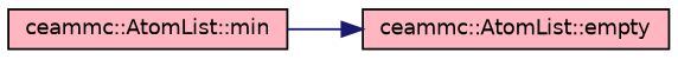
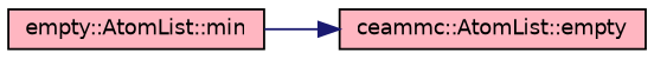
  digraph {
    rankdir=LR
    node [color=black fillcolor=lightpink fontname=Helvetica fontsize=10 shape=record style=filled]
-   n1 [fontcolor=black height=0.2 label="ceammc::AtomList::min" width=0.4]
+   n1 [fontcolor=black height=0.2 label="empty::AtomList::min" width=0.4]
    n2 [height=0.2 label="ceammc::AtomList::empty" width=0.4]
    n1 -> n2 [color=midnightblue fontname=Helvetica fontsize=10 labelfontname=Helvetica labelfontsize=10 style=solid]
  }
